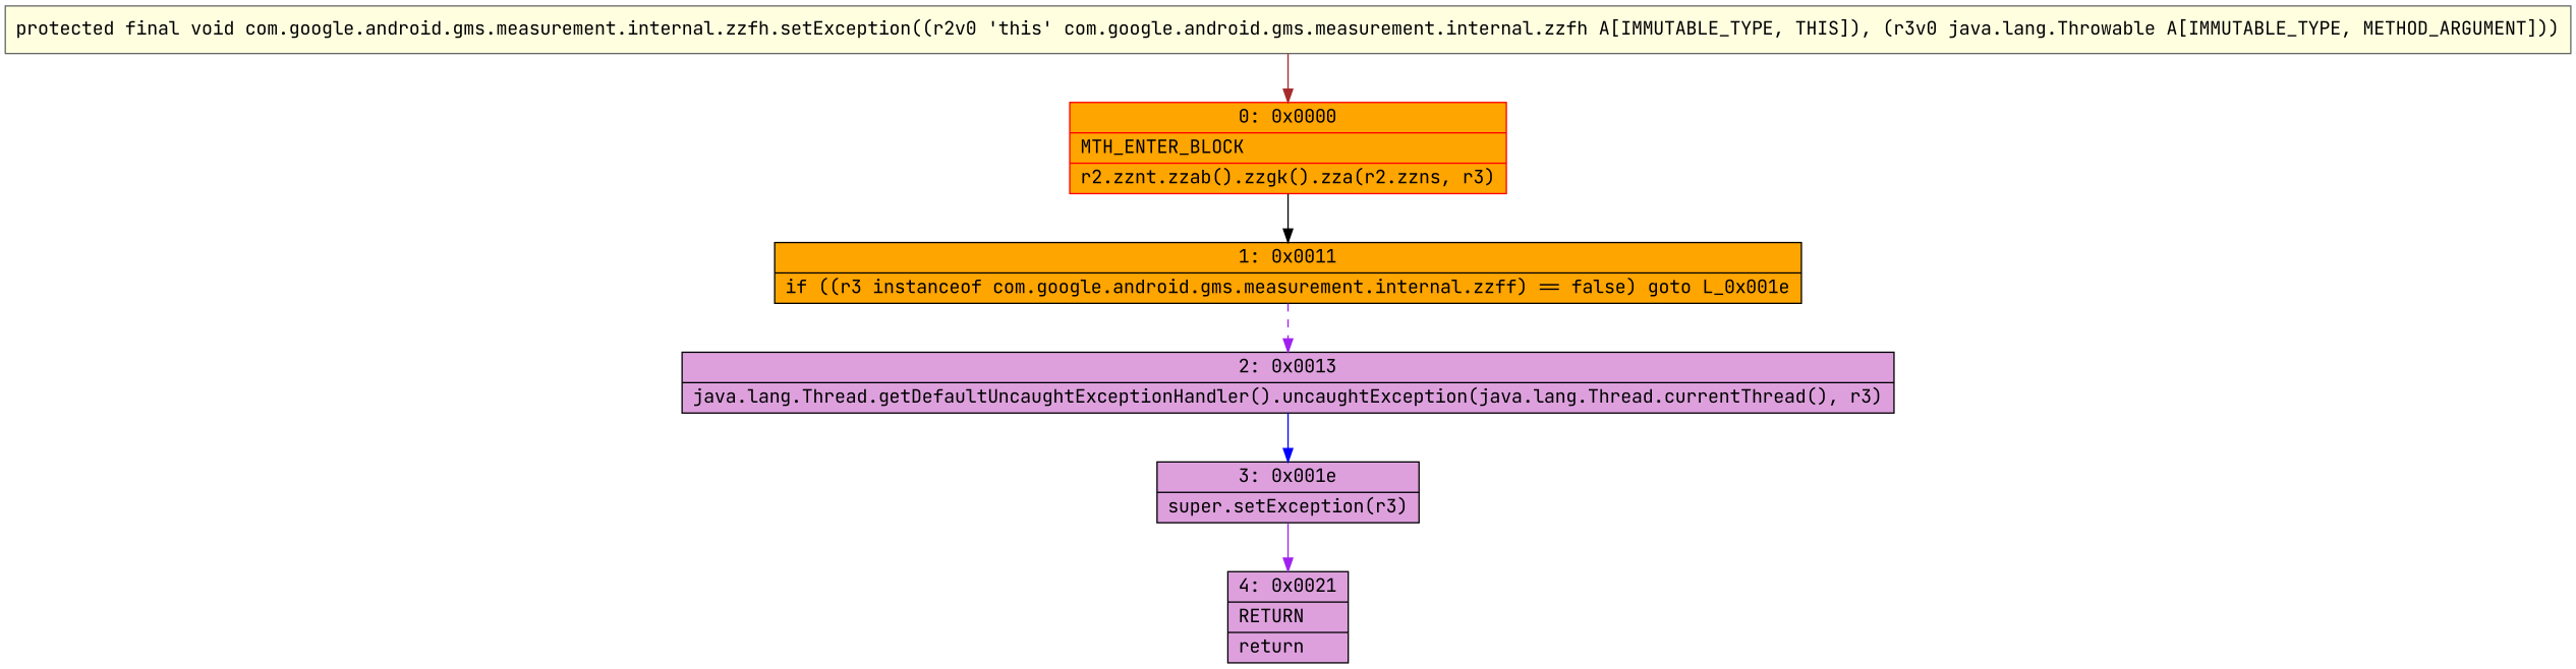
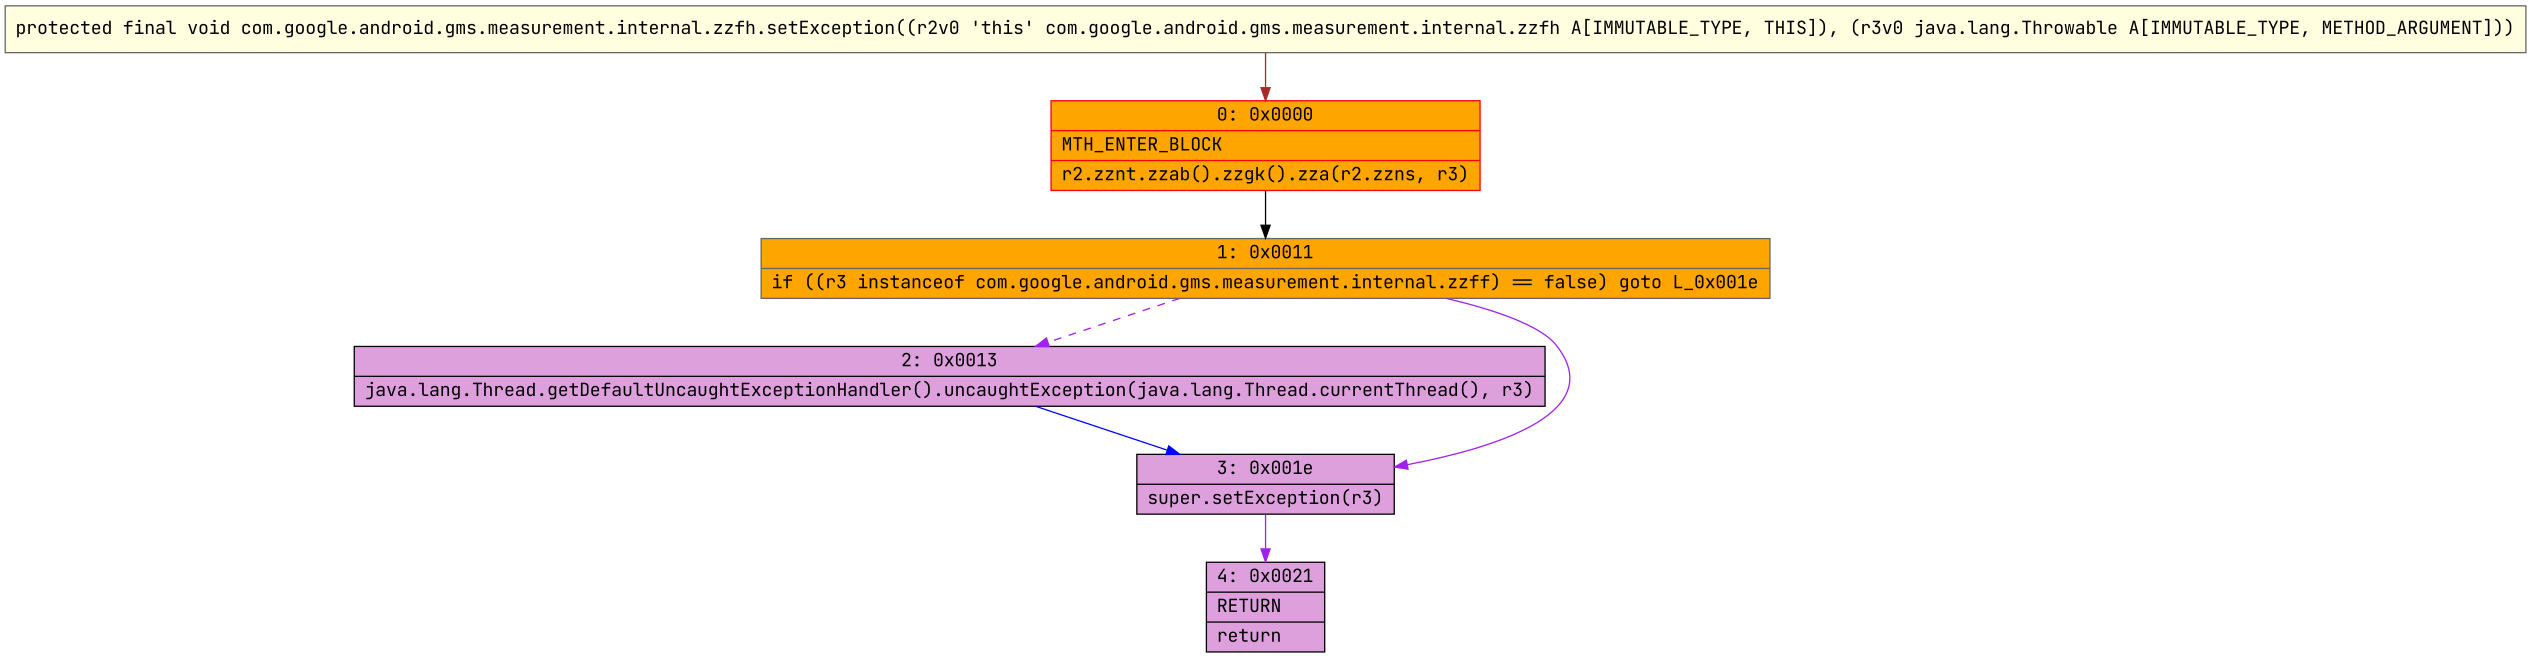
  digraph {
    fontname="JetBrains Mono"
    node [color=black fillcolor=plum fontname="JetBrains Mono" shape=record style=filled]
    edge [color=purple fontname="JetBrains Mono"]
    n1 [color=red fillcolor=orange label="{0\:\ 0x0000|MTH_ENTER_BLOCK\l|r2.zznt.zzab().zzgk().zza(r2.zzns, r3)\l}"]
-   n2 [fillcolor=orange label="{1\:\ 0x0011|if ((r3 instanceof com.google.android.gms.measurement.internal.zzff) == false) goto L_0x001e\l}"]
+   n2 [color=gray40 fillcolor=orange label="{1\:\ 0x0011|if ((r3 instanceof com.google.android.gms.measurement.internal.zzff) == false) goto L_0x001e\l}"]
    n3 [label="{2\:\ 0x0013|java.lang.Thread.getDefaultUncaughtExceptionHandler().uncaughtException(java.lang.Thread.currentThread(), r3)\l}"]
    n4 [label="{3\:\ 0x001e|super.setException(r3)\l}"]
    n5 [label="{4\:\ 0x0021|RETURN\l|return\l}"]
    n6 [color=gray40 fillcolor=lightyellow label="{protected final void com.google.android.gms.measurement.internal.zzfh.setException((r2v0 'this' com.google.android.gms.measurement.internal.zzfh A[IMMUTABLE_TYPE, THIS]), (r3v0 java.lang.Throwable A[IMMUTABLE_TYPE, METHOD_ARGUMENT])) }"]
    n1 -> n2 [color=black]
    n2 -> n3 [style=dashed]
+   n2 -> n4
    n3 -> n4 [color=blue]
    n4 -> n5
    n6 -> n1 [color=brown]
  }
